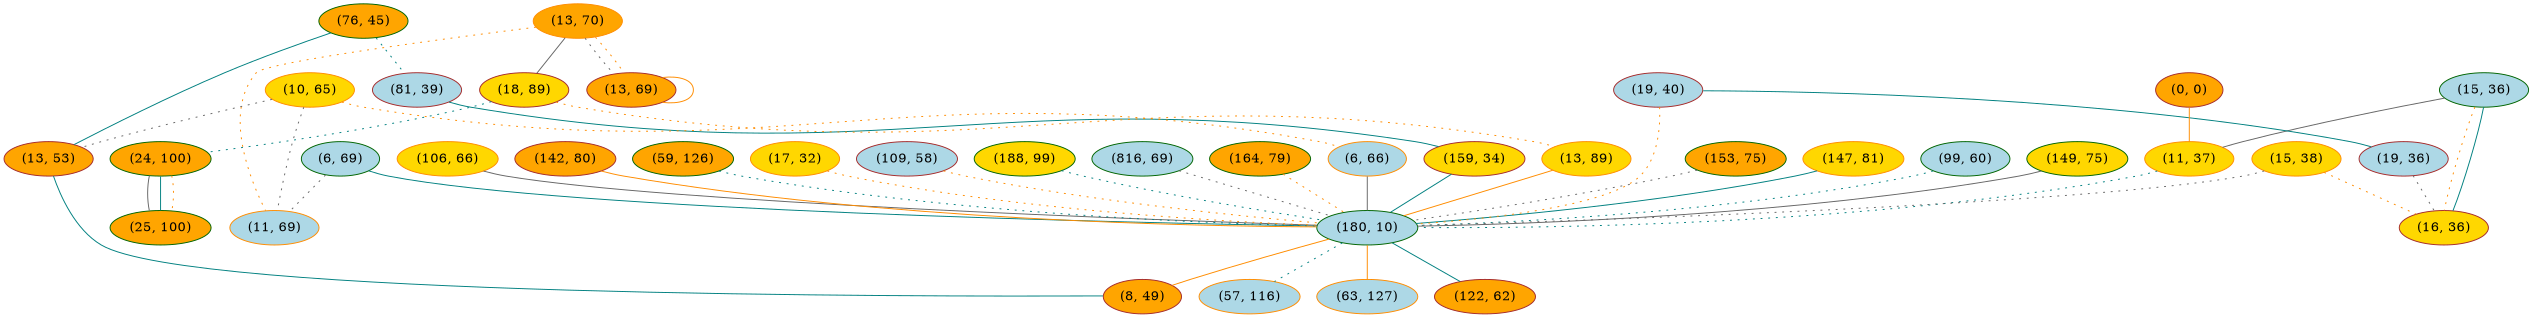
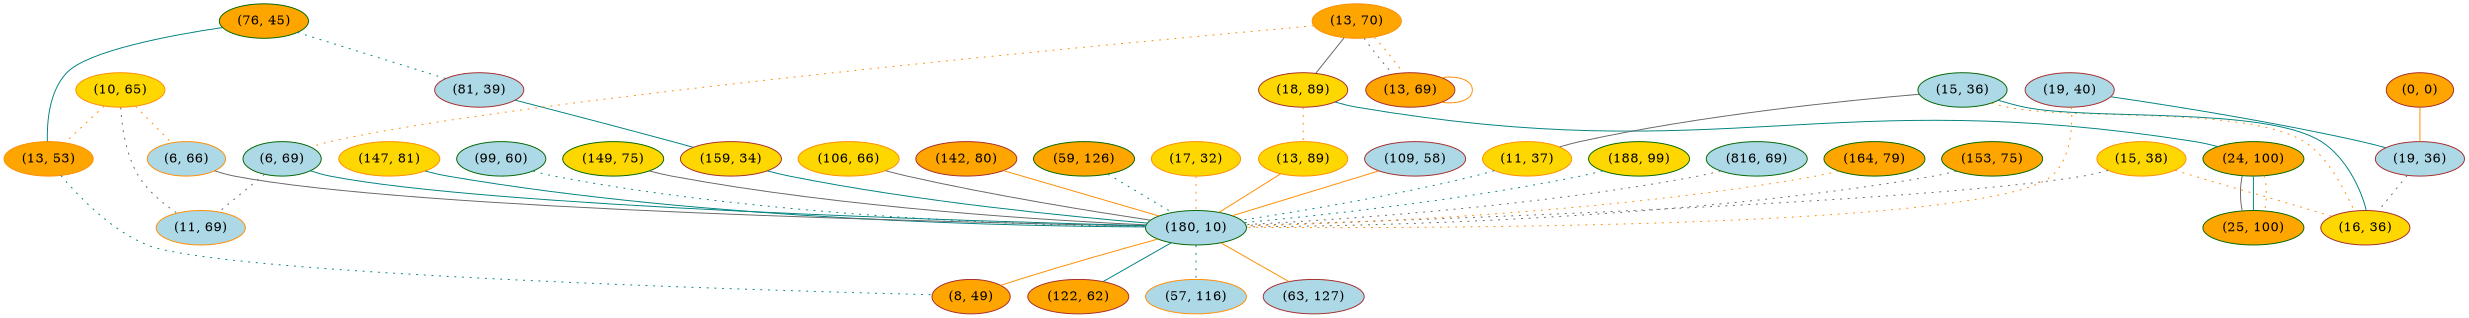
  graph {
    node [color=darkgreen fillcolor=lightblue style=filled]
    edge [color=darkorange style=dotted weight=3]
    "(180, 10)"
    "(153, 75)" [fillcolor=orange]
    "(8, 49)" [color=brown fillcolor=orange]
    "(122, 62)" [color=brown fillcolor=orange]
    "(57, 116)" [color=darkorange]
-   "(63, 127)" [color=darkorange]
+   "(63, 127)" [color=brown]
    "(81, 39)" [color=brown]
    "(76, 45)" [fillcolor=orange]
-   "(13, 53)" [color=brown fillcolor=orange]
+   "(13, 53)" [color=darkorange fillcolor=orange]
    "(159, 34)" [color=brown fillcolor=gold]
    "(147, 81)" [color=darkorange fillcolor=gold]
    "(13, 70)" [color=darkorange fillcolor=orange]
    "(18, 89)" [color=brown fillcolor=gold]
    "(13, 69)" [color=brown fillcolor=orange]
    "(11, 69)" [color=darkorange]
    "(24, 100)" [fillcolor=orange]
    "(13, 89)" [color=darkorange fillcolor=gold]
    "(99, 60)"
    "(10, 65)" [color=darkorange fillcolor=gold]
    "(6, 66)" [color=darkorange]
    "(149, 75)" [fillcolor=gold]
    "(15, 36)"
    "(11, 37)" [color=darkorange fillcolor=gold]
    "(16, 36)" [color=brown fillcolor=gold]
    "(6, 69)"
    "(106, 66)" [color=darkorange fillcolor=gold]
    "(19, 40)" [color=brown]
    "(19, 36)" [color=brown]
    "(142, 80)" [color=brown fillcolor=orange]
    "(25, 100)" [fillcolor=orange]
    "(0, 0)" [color=brown fillcolor=orange]
    "(59, 126)" [fillcolor=orange]
    "(17, 32)" [color=darkorange fillcolor=gold]
    "(109, 58)" [color=brown]
    "(188, 99)" [fillcolor=gold]
    n36 [label="(816, 69)"]
    "(15, 38)" [color=darkorange fillcolor=gold]
    "(164, 79)" [fillcolor=orange]
    "(180, 10)" -- "(8, 49)" [style=solid]
    "(180, 10)" -- "(122, 62)" [color=teal style=solid]
    "(180, 10)" -- "(57, 116)" [color=teal]
    "(180, 10)" -- "(63, 127)" [style=solid]
    "(153, 75)" -- "(180, 10)" [color=gray40]
    "(81, 39)" -- "(159, 34)" [color=teal style=solid weight=1]
    "(76, 45)" -- "(81, 39)" [color=teal weight=1]
    "(76, 45)" -- "(13, 53)" [color=teal style=solid weight=1]
-   "(13, 53)" -- "(8, 49)" [color=teal style=solid weight=1]
+   "(13, 53)" -- "(8, 49)" [color=teal weight=1]
    "(159, 34)" -- "(180, 10)" [color=teal style=solid]
    "(147, 81)" -- "(180, 10)" [color=teal style=solid]
    "(13, 70)" -- "(18, 89)" [color=gray40 style=solid weight=1]
    "(13, 70)" -- "(13, 69)" [color=gray40 weight=1]
    "(13, 70)" -- "(13, 69)" [weight=1]
-   "(13, 70)" -- "(11, 69)" [weight=1]
-   "(18, 89)" -- "(24, 100)" [color=teal weight=1]
+   "(13, 70)" -- "(6, 69)" [weight=1]
+   "(18, 89)" -- "(24, 100)" [color=teal style=solid weight=1]
    "(18, 89)" -- "(13, 89)" [weight=1]
    "(13, 69)" -- "(13, 69)" [style=solid weight=2]
    "(24, 100)" -- "(25, 100)" [color=gray40 style=solid weight=1]
    "(24, 100)" -- "(25, 100)" [color=teal style=solid weight=1]
    "(24, 100)" -- "(25, 100)" [weight=1]
    "(13, 89)" -- "(180, 10)" [style=solid]
    "(99, 60)" -- "(180, 10)" [color=teal]
-   "(10, 65)" -- "(13, 53)" [color=gray40 weight=1]
+   "(10, 65)" -- "(13, 53)" [weight=1]
    "(10, 65)" -- "(11, 69)" [color=gray40 weight=1]
    "(10, 65)" -- "(6, 66)" [weight=1]
    "(6, 66)" -- "(180, 10)" [color=gray40 style=solid]
    "(149, 75)" -- "(180, 10)" [color=gray40 style=solid]
    "(15, 36)" -- "(11, 37)" [color=gray40 style=solid weight=1]
    "(15, 36)" -- "(16, 36)" [weight=1]
    "(15, 36)" -- "(16, 36)" [color=teal style=solid weight=1]
    "(11, 37)" -- "(180, 10)" [color=teal]
    "(6, 69)" -- "(180, 10)" [color=teal style=solid]
    "(6, 69)" -- "(11, 69)" [color=gray40 weight=1]
    "(106, 66)" -- "(180, 10)" [color=gray40 style=solid]
    "(19, 40)" -- "(180, 10)"
    "(19, 40)" -- "(19, 36)" [color=teal style=solid weight=1]
    "(19, 36)" -- "(16, 36)" [color=gray40 weight=1]
    "(142, 80)" -- "(180, 10)" [style=solid]
-   "(0, 0)" -- "(11, 37)" [style=solid weight=4]
+   "(0, 0)" -- "(19, 36)" [style=solid weight=4]
    "(59, 126)" -- "(180, 10)" [color=teal]
    "(17, 32)" -- "(180, 10)"
-   "(109, 58)" -- "(180, 10)"
+   "(109, 58)" -- "(180, 10)" [style=solid]
    "(188, 99)" -- "(180, 10)" [color=teal]
    n36 -- "(180, 10)" [color=gray40]
    "(15, 38)" -- "(180, 10)" [color=gray40]
    "(15, 38)" -- "(16, 36)" [weight=1]
    "(164, 79)" -- "(180, 10)"
  }
